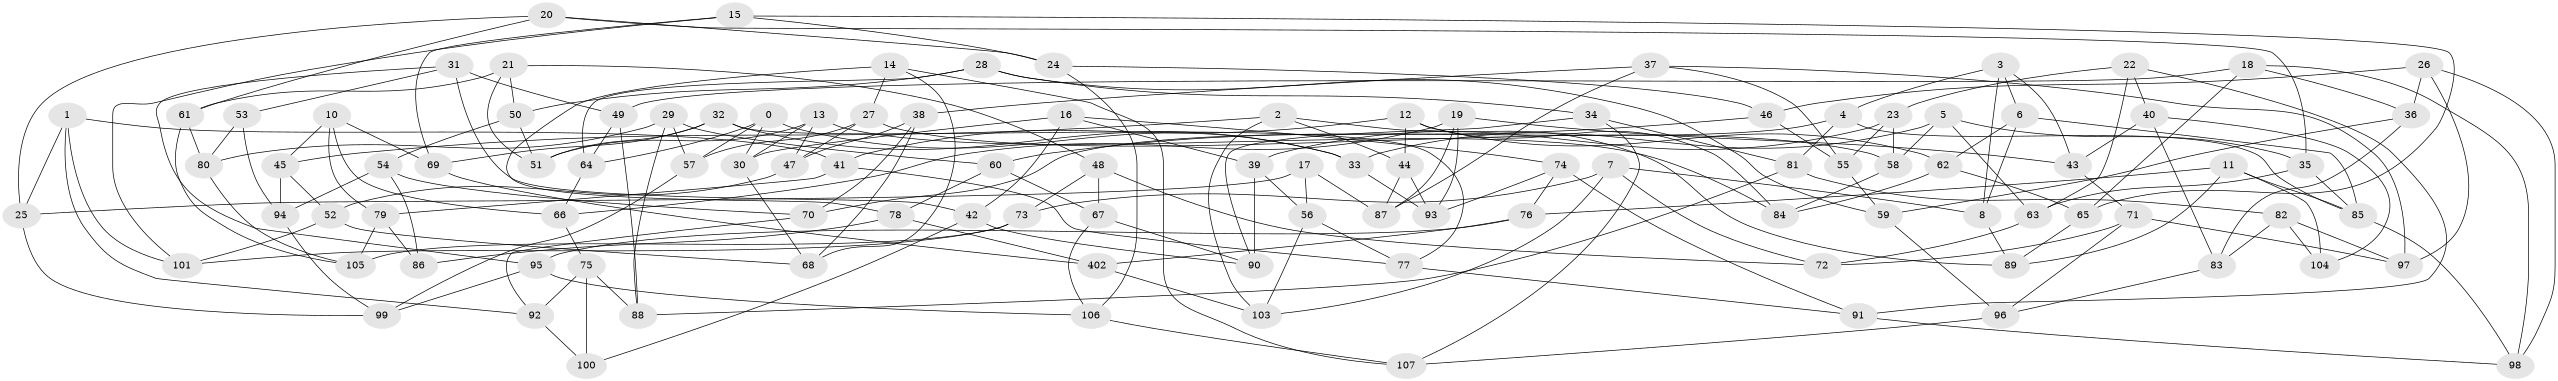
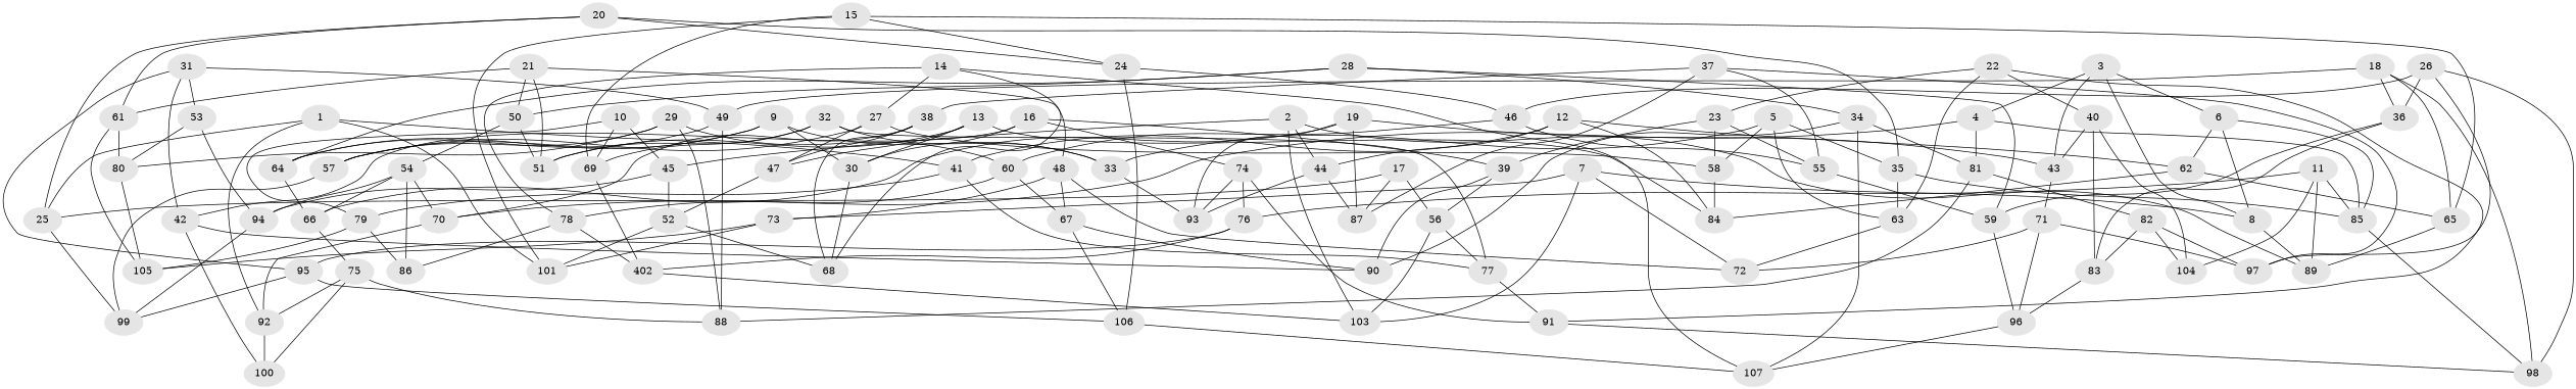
  graph {
    node [color=gray90 style=filled]
    1
    25
    41
    92
    101
    99
    79
    77
    100
    2
    44
    45
    89
    103
    87
    93
    52
    94
    3
    4
    6
    8
    43
    70
    81
    85
    62
    71
    88
    82
    5
    33
    35
    58
    63
    84
    72
    65
    98
    7
    73
    105
-   9 [label=0]
+   9
    30
    57
    64
    68
    66
    10
    69
    75
    n52 [label=402]
    86
    11
    104
    76
    95
    12
    13
    47
    51
    14
    27
    78
    107
    15
    24
    46
    106
    16
    39
    42
    74
    56
    90
    91
    17
    18
    36
    49
    59
    83
    19
    20
    61
    80
    21
    48
    50
    67
    54
    22
    23
    40
    55
    60
    26
    97
    28
    34
    96
    29
    31
    53
    32
    37
    38
    1 -- 25
    1 -- 41
    1 -- 92
    1 -- 101
    25 -- 99
    41 -- 79
    41 -- 77
    92 -- 100
    79 -- 105
    79 -- 86
    77 -- 91
    2 -- 44
    2 -- 45
    2 -- 89
    2 -- 103
    44 -- 87
    44 -- 93
    45 -- 52
    45 -- 94
    52 -- 101
    52 -- 68
    94 -- 99
    3 -- 4
    3 -- 6
    3 -- 8
    3 -- 43
    4 -- 70
    4 -- 81
    4 -- 85
    6 -- 8
    6 -- 85
    6 -- 62
    8 -- 89
    43 -- 71
    70 -- 92
    81 -- 88
    81 -- 82
    85 -- 98
    62 -- 84
    62 -- 65
    71 -- 72
    71 -- 97
    71 -- 96
    82 -- 104
    82 -- 83
    82 -- 97
    5 -- 33
    5 -- 35
    5 -- 58
    5 -- 63
    33 -- 93
    35 -- 85
    35 -- 63
    58 -- 84
    63 -- 72
    65 -- 89
    7 -- 103
    7 -- 8
    7 -- 72
    7 -- 73
    73 -- 101
    73 -- 105
    9 -- 33
    9 -- 30
    9 -- 57
    9 -- 64
    30 -- 68
    57 -- 99
    64 -- 66
    66 -- 75
    10 -- 79
    10 -- 45
-   10 -- 66
+   54 -- 66
    10 -- 69
    69 -- n52
    75 -- 92
    75 -- 100
    75 -- 88
    n52 -- 103
    11 -- 89
    11 -- 85
    11 -- 104
    11 -- 76
    76 -- n52
    76 -- 95
    95 -- 99
    95 -- 106
    12 -- 41
    12 -- 44
    12 -- 62
    12 -- 84
    13 -- 84
    13 -- 30
    13 -- 47
    13 -- 51
    47 -- 52
    14 -- 68
    14 -- 27
    14 -- 78
    14 -- 107
    27 -- 58
    27 -- 57
    27 -- 47
    78 -- n52
    78 -- 86
    15 -- 101
    15 -- 65
    15 -- 69
    15 -- 24
    24 -- 46
    24 -- 106
    46 -- 55
    46 -- 60
    106 -- 107
    16 -- 30
    16 -- 39
    16 -- 42
    16 -- 74
    39 -- 56
    39 -- 90
    42 -- 100
    42 -- 90
    74 -- 93
    74 -- 76
    74 -- 91
    56 -- 77
    56 -- 103
    91 -- 98
    17 -- 25
    17 -- 87
    17 -- 56
    18 -- 65
    18 -- 98
    18 -- 36
    18 -- 49
    36 -- 59
    36 -- 83
    49 -- 88
    49 -- 64
    59 -- 96
    83 -- 96
    19 -- 87
    19 -- 93
    19 -- 43
    19 -- 66
    20 -- 25
    20 -- 35
    20 -- 24
    20 -- 61
    61 -- 105
    61 -- 80
    80 -- 105
    21 -- 51
    21 -- 61
    21 -- 48
    21 -- 50
    48 -- 72
    48 -- 73
    48 -- 67
    50 -- 51
    50 -- 54
    67 -- 106
    67 -- 90
    54 -- 94
    54 -- 70
    54 -- 86
    22 -- 63
    22 -- 91
    22 -- 23
    22 -- 40
    23 -- 58
    23 -- 39
    23 -- 55
    40 -- 43
    40 -- 104
    40 -- 83
    55 -- 59
    60 -- 78
    60 -- 67
    26 -- 98
    26 -- 46
    26 -- 36
    26 -- 97
    28 -- 64
    28 -- 59
    28 -- 50
    28 -- 34
    34 -- 81
    34 -- 107
    34 -- 90
    96 -- 107
    29 -- 88
    29 -- 57
    29 -- 80
    29 -- 60
    31 -- 95
    31 -- 42
    31 -- 49
    31 -- 53
    53 -- 94
    53 -- 80
    32 -- 77
    32 -- 33
    32 -- 69
    32 -- 51
    37 -- 87
    37 -- 55
    37 -- 97
    37 -- 38
    38 -- 70
    38 -- 68
    38 -- 47
  }
